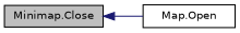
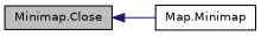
  digraph {
    rankdir=LR
    node [color=black fontname=Helvetica fontsize=10 shape=record style=filled]
    n1 [fillcolor=grey75 fontcolor=black height=0.2 label="Minimap.Close" width=0.4]
-   n2 [fillcolor=white height=0.2 label="Map.Open" width=0.4]
+   n2 [fillcolor=white height=0.2 label="Map.Minimap" width=0.4]
    n1 -> n2 [color=midnightblue dir=back fontname=Helvetica fontsize=10 labelfontname=Helvetica labelfontsize=10 style=solid]
  }
